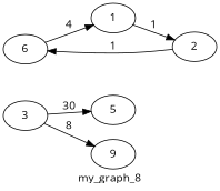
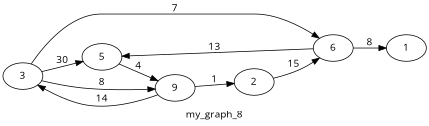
  digraph {
    fontname="Open Sans"
    label=my_graph_8
    rankdir=LR
    node [fontname="Open Sans"]
    edge [fontname="Open Sans"]
    3
    5
    n3 [label=9]
    6
    2
    1
    3 -> 5 [label=30]
    3 -> n3 [label=8]
-   1 -> 2 [label=1]
-   6 -> 1 [label=4]
-   2 -> 6 [label=1]
+   3 -> 6 [label=7]
+   5 -> n3 [label=4]
+   n3 -> 3 [label=14]
+   n3 -> 2 [label=1]
+   6 -> 5 [label=13]
+   6 -> 1 [label=8]
+   2 -> 6 [label=15]
  }
